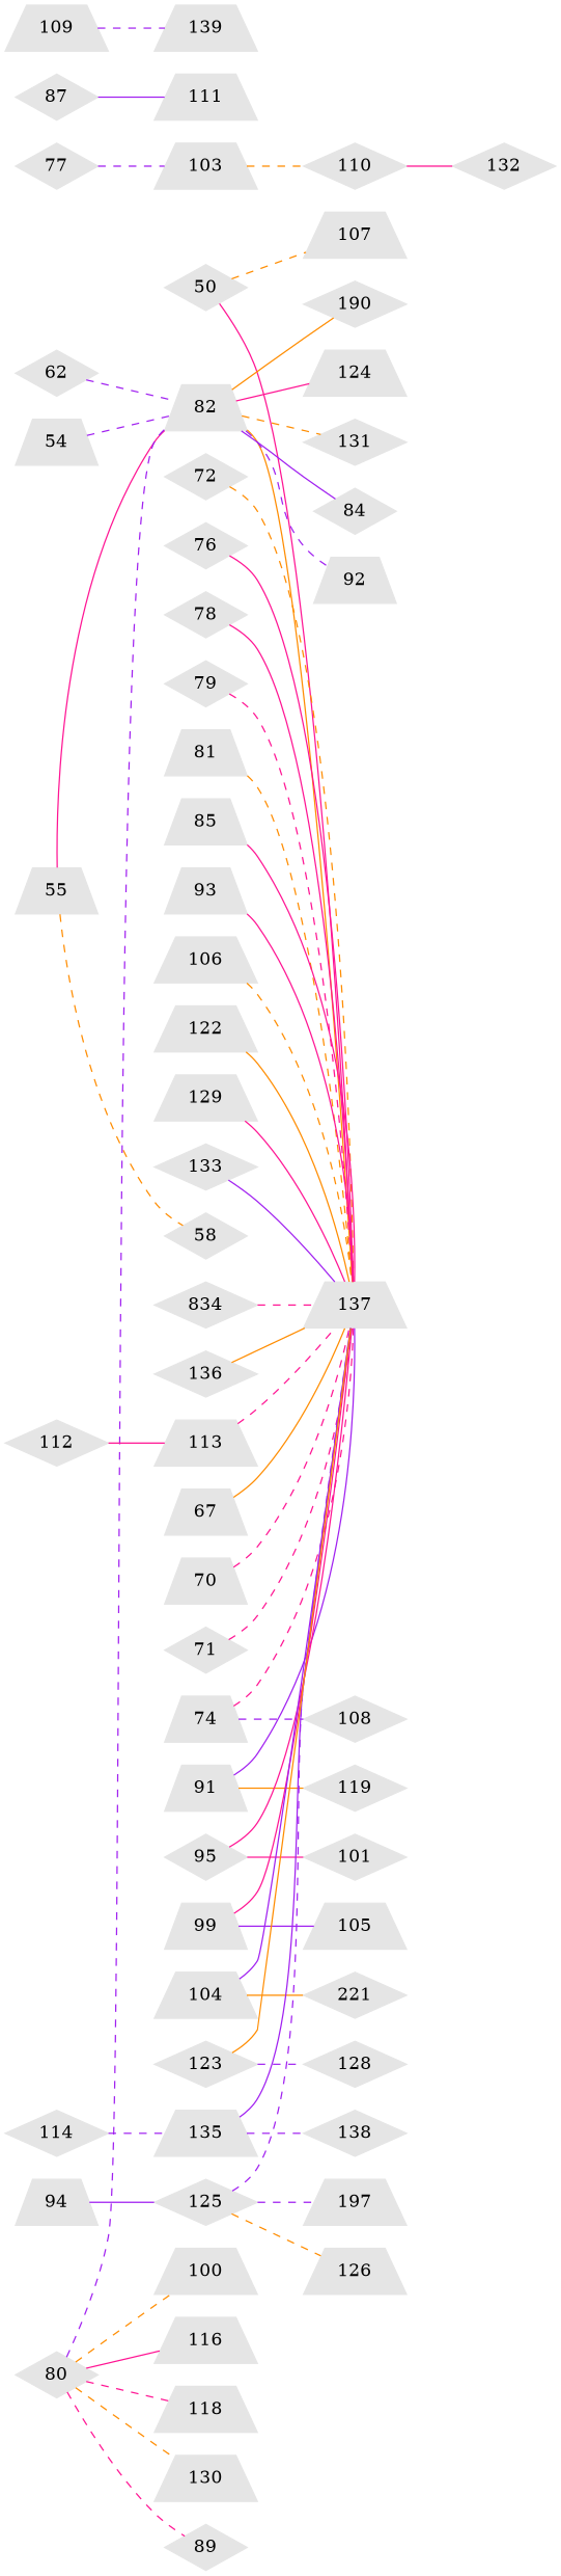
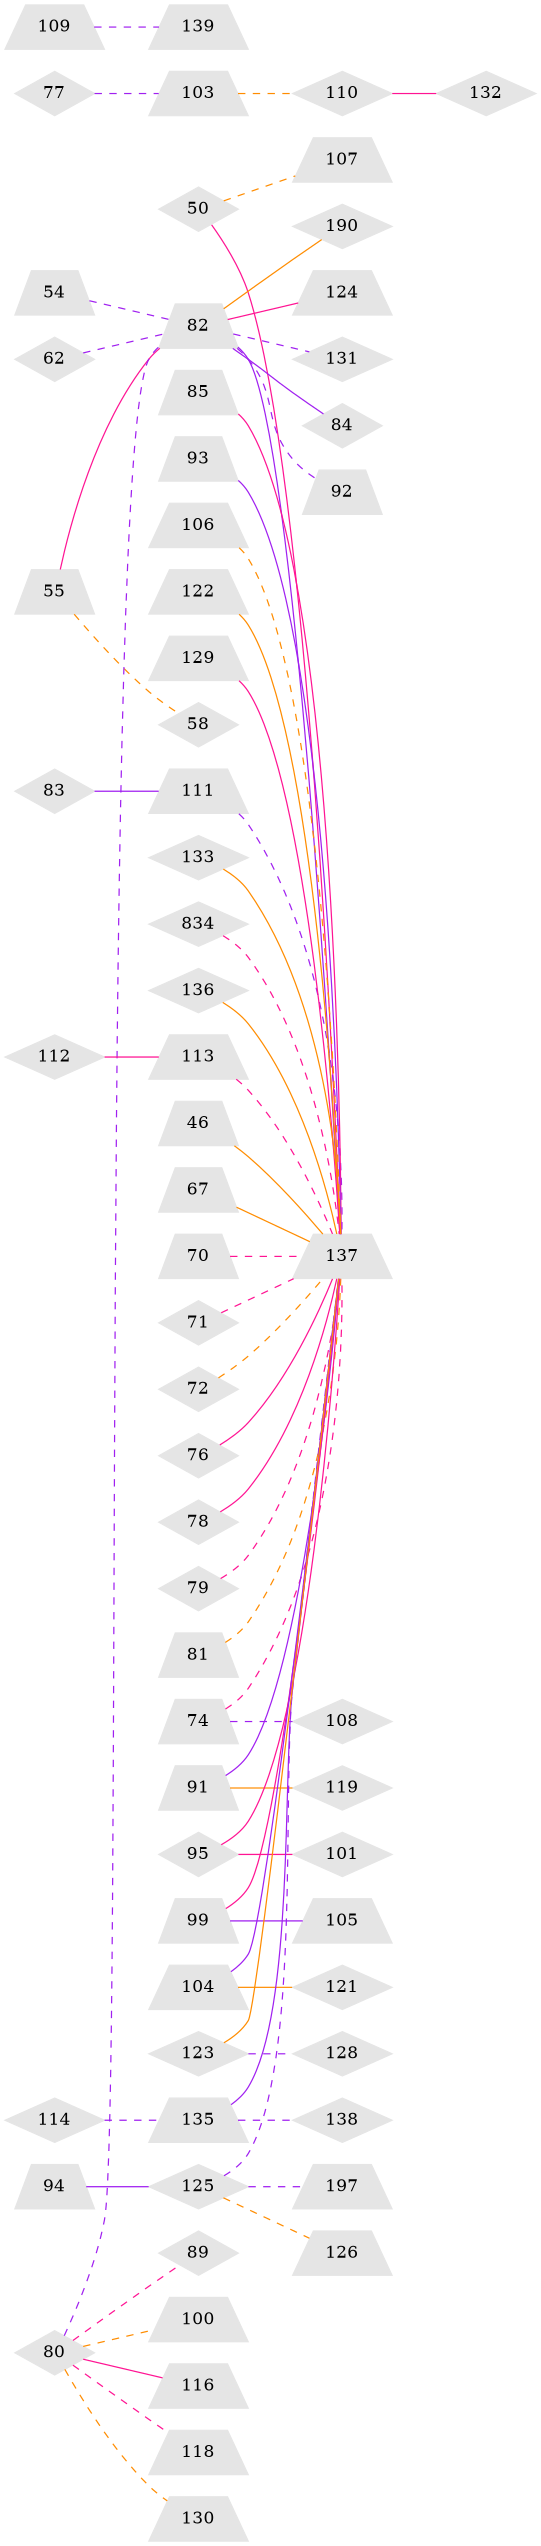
  graph {
    rankdir=LR
    node [color=gray90 shape=trapezium style=filled]
    edge [color=deeppink style=solid]
    137 [super="+64+98+68"]
+   46
    50 [shape=diamond]
    107
    82 [super="+42+30+73+36"]
    84 [shape=diamond]
    92
    n8 [label=190 shape=diamond]
    124
    131 [shape=diamond]
    54
    55
    58 [shape=diamond]
    62 [shape=diamond]
    67
    70
    71 [shape=diamond]
    72 [shape=diamond]
    74
    108 [shape=diamond]
    76 [shape=diamond]
    103 [super="+13+49"]
    110 [shape=diamond]
    77 [shape=diamond]
    78 [shape=diamond]
    79 [shape=diamond]
    80 [shape=diamond super="+60+61"]
    89 [shape=diamond]
    100
    116
    118
    130
    81
-   83 [shape=diamond label=87]
+   83 [shape=diamond]
    111
    85
    91
    119 [shape=diamond]
    93
    125 [shape=diamond super="+90"]
    126
    n42 [label=197]
    94
    95 [shape=diamond]
    101 [shape=diamond]
    99
    105
    132 [shape=diamond]
    104
-   121 [shape=diamond label=221]
+   121 [shape=diamond]
    106
    139 [super="+66"]
    109
    112 [shape=diamond]
    113
    114 [shape=diamond]
    135
    122
    123 [shape=diamond]
    128 [shape=diamond]
    129
    133 [shape=diamond]
    n63 [label=834 shape=diamond]
    138 [shape=diamond]
    136 [shape=diamond]
+   46 -- 137 [color=darkorange]
    50 -- 137
    50 -- 107 [color=darkorange style=dashed]
-   82 -- 137 [color=darkorange]
+   82 -- 137 [color=purple]
    82 -- 84 [color=purple]
    82 -- 92 [color=purple style=dashed]
    82 -- n8 [color=darkorange]
    82 -- 124
-   82 -- 131 [color=darkorange style=dashed]
+   82 -- 131 [color=purple style=dashed]
    54 -- 82 [color=purple style=dashed]
    55 -- 82
    55 -- 58 [color=darkorange style=dashed]
    62 -- 82 [color=purple style=dashed]
    67 -- 137 [color=darkorange]
    70 -- 137 [style=dashed]
    71 -- 137 [style=dashed]
    72 -- 137 [color=darkorange style=dashed]
    74 -- 137 [style=dashed]
    74 -- 108 [color=purple style=dashed]
    76 -- 137
    103 -- 110 [color=darkorange style=dashed]
    110 -- 132
    77 -- 103 [color=purple style=dashed]
    78 -- 137
    79 -- 137 [style=dashed]
    80 -- 82 [color=purple style=dashed]
    80 -- 89 [style=dashed]
    80 -- 100 [color=darkorange style=dashed]
    80 -- 116
    80 -- 118 [style=dashed]
    80 -- 130 [color=darkorange style=dashed]
    81 -- 137 [color=darkorange style=dashed]
    83 -- 111 [color=purple]
+   111 -- 137 [color=purple style=dashed]
    85 -- 137
    91 -- 137 [color=purple]
    91 -- 119 [color=darkorange]
-   93 -- 137
+   93 -- 137 [color=purple]
    125 -- 137 [color=purple style=dashed]
    125 -- 126 [color=darkorange style=dashed]
    125 -- n42 [color=purple style=dashed]
    94 -- 125 [color=purple]
    95 -- 137
    95 -- 101
    99 -- 137
    99 -- 105 [color=purple]
    104 -- 137 [color=purple]
    104 -- 121 [color=darkorange]
    106 -- 137 [color=darkorange style=dashed]
    109 -- 139 [color=purple style=dashed]
    112 -- 113
    113 -- 137 [style=dashed]
    114 -- 135 [color=purple style=dashed]
    135 -- 137 [color=purple]
    135 -- 138 [color=purple style=dashed]
    122 -- 137 [color=darkorange]
    123 -- 137 [color=darkorange]
    123 -- 128 [color=purple style=dashed]
    129 -- 137
-   133 -- 137 [color=purple]
+   133 -- 137 [color=darkorange]
    n63 -- 137 [style=dashed]
    136 -- 137 [color=darkorange]
  }
